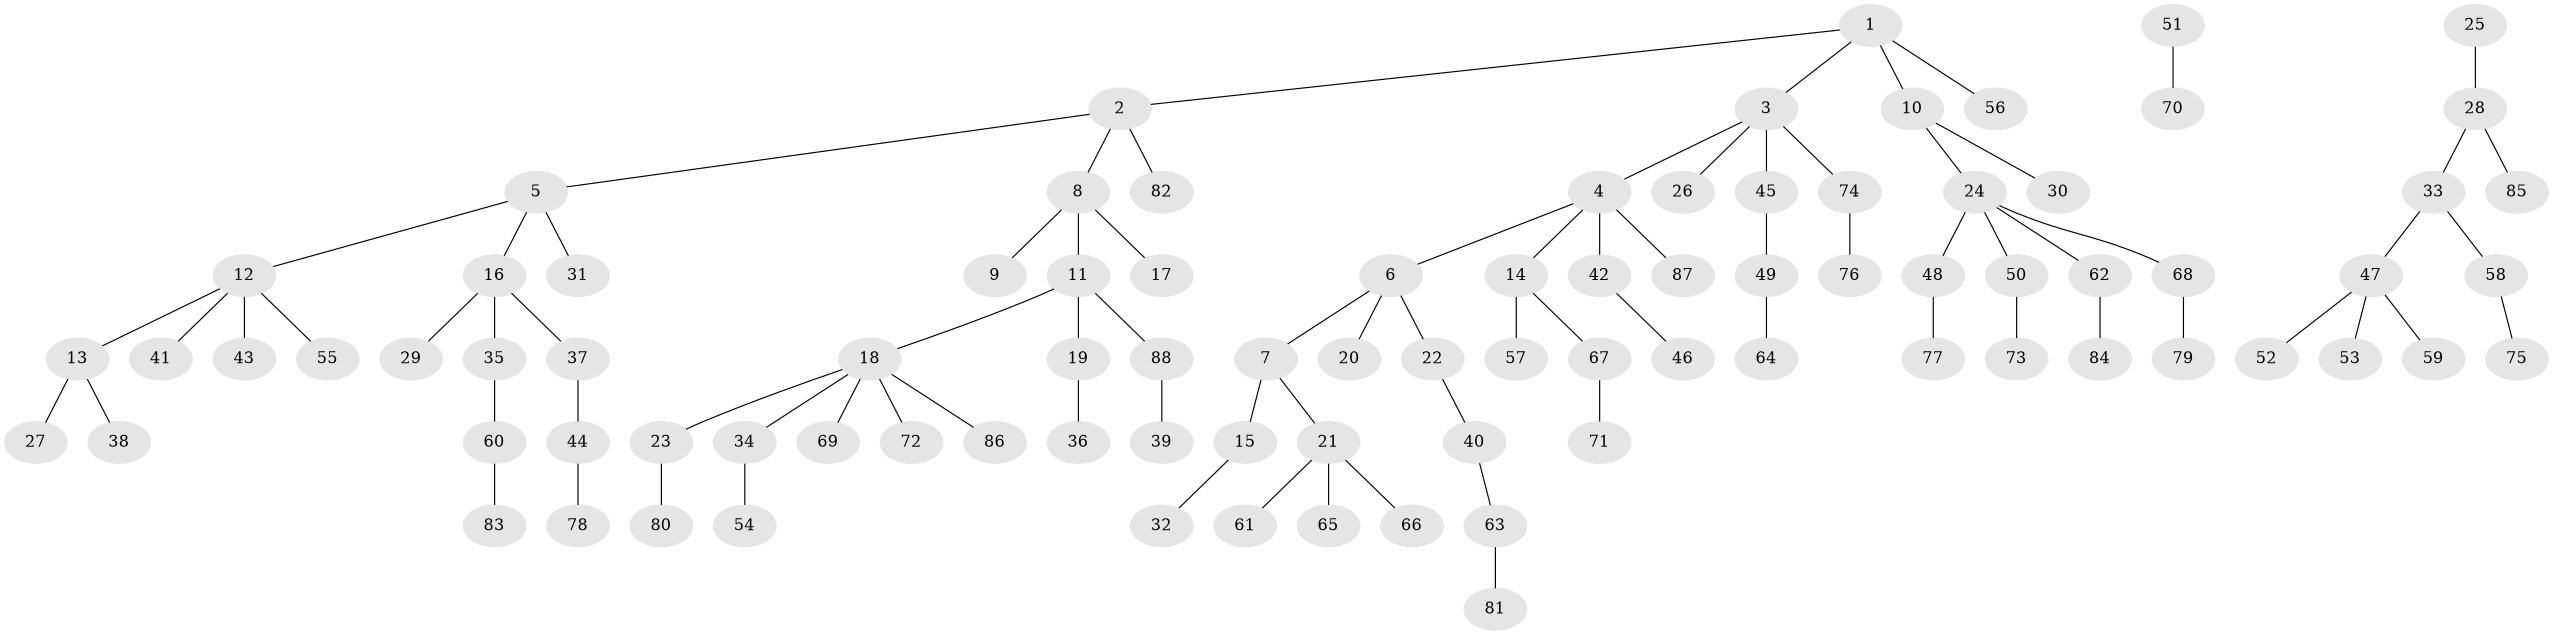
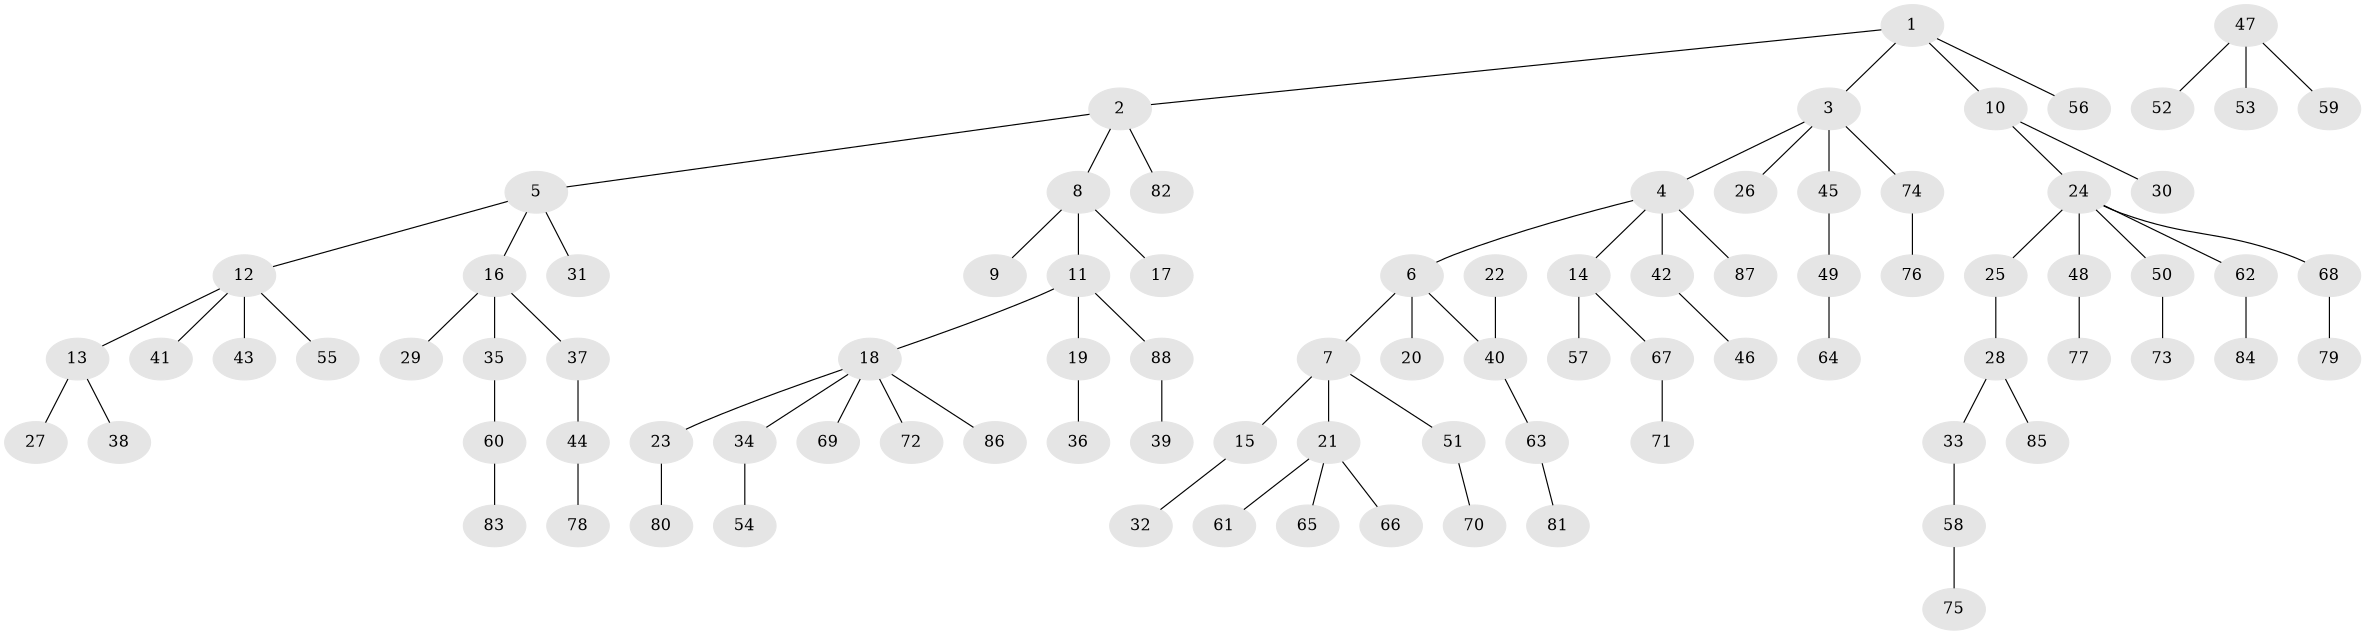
  graph {
    node [color=gray90 style=filled]
    1
    2
    3
    10
    56
    5
    8
    82
    4
    26
    45
    74
    24
    30
    12
    16
    31
    9
    11
    17
    6
    14
    42
    87
    49
    76
    7
    20
    22
    57
    67
    46
    13
    41
    43
    55
    29
    35
    37
    15
    21
    51
    40
    32
    61
    65
    66
    70
    18
    19
    88
    25
    48
    50
    62
    68
    23
    34
    69
    72
    86
    36
    39
    27
    38
    71
    60
    44
    80
    54
    63
    28
    77
    73
    84
    79
    33
    85
    47
    58
    52
    53
    59
    75
    83
    78
    81
    64
    1 -- 2
    1 -- 3
    1 -- 10
    1 -- 56
    2 -- 5
    2 -- 8
    2 -- 82
    3 -- 4
    3 -- 26
    3 -- 45
    3 -- 74
    10 -- 24
    10 -- 30
    5 -- 12
    5 -- 16
    5 -- 31
    8 -- 9
    8 -- 11
    8 -- 17
    4 -- 6
    4 -- 14
    4 -- 42
    4 -- 87
    45 -- 49
    74 -- 76
+   24 -- 25
    24 -- 48
    24 -- 50
    24 -- 62
    24 -- 68
    12 -- 13
    12 -- 41
    12 -- 43
    12 -- 55
    16 -- 29
    16 -- 35
    16 -- 37
    11 -- 18
    11 -- 19
    11 -- 88
    6 -- 7
    6 -- 20
-   6 -- 22
+   6 -- 40
    14 -- 57
    14 -- 67
    42 -- 46
    49 -- 64
    7 -- 15
    7 -- 21
+   7 -- 51
    22 -- 40
    67 -- 71
    13 -- 27
    13 -- 38
    35 -- 60
    37 -- 44
    15 -- 32
    21 -- 61
    21 -- 65
    21 -- 66
    51 -- 70
    40 -- 63
    18 -- 23
    18 -- 34
    18 -- 69
    18 -- 72
    18 -- 86
    19 -- 36
    88 -- 39
    25 -- 28
    48 -- 77
    50 -- 73
    62 -- 84
    68 -- 79
    23 -- 80
    34 -- 54
    60 -- 83
    44 -- 78
    63 -- 81
    28 -- 33
    28 -- 85
-   33 -- 47
    33 -- 58
    47 -- 52
    47 -- 53
    47 -- 59
    58 -- 75
  }
